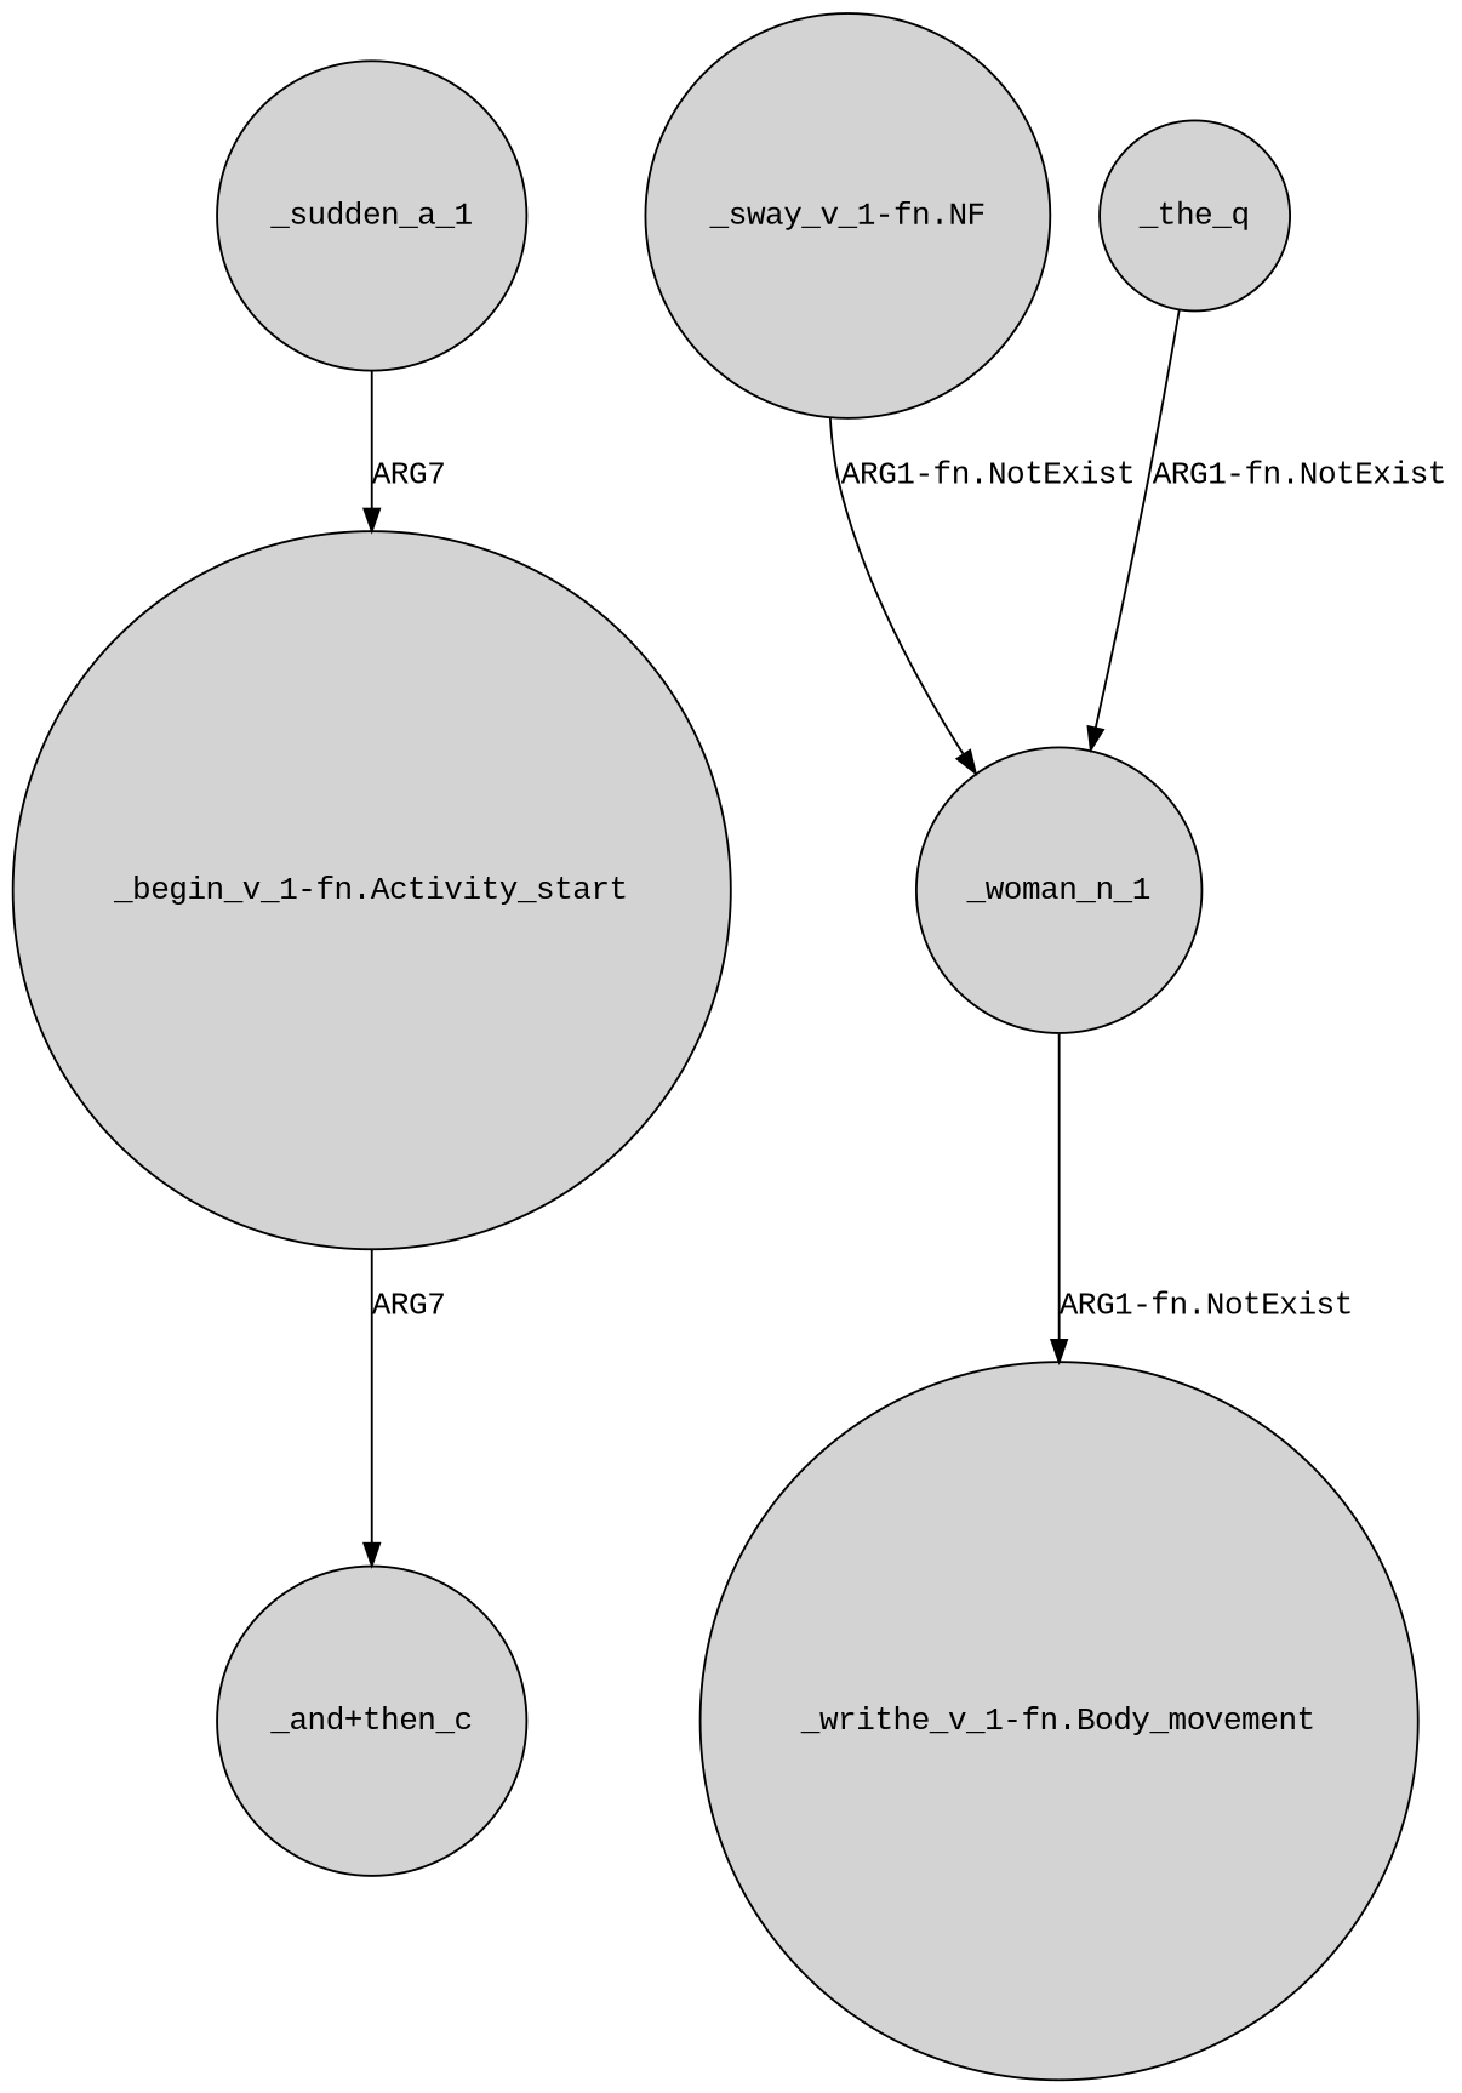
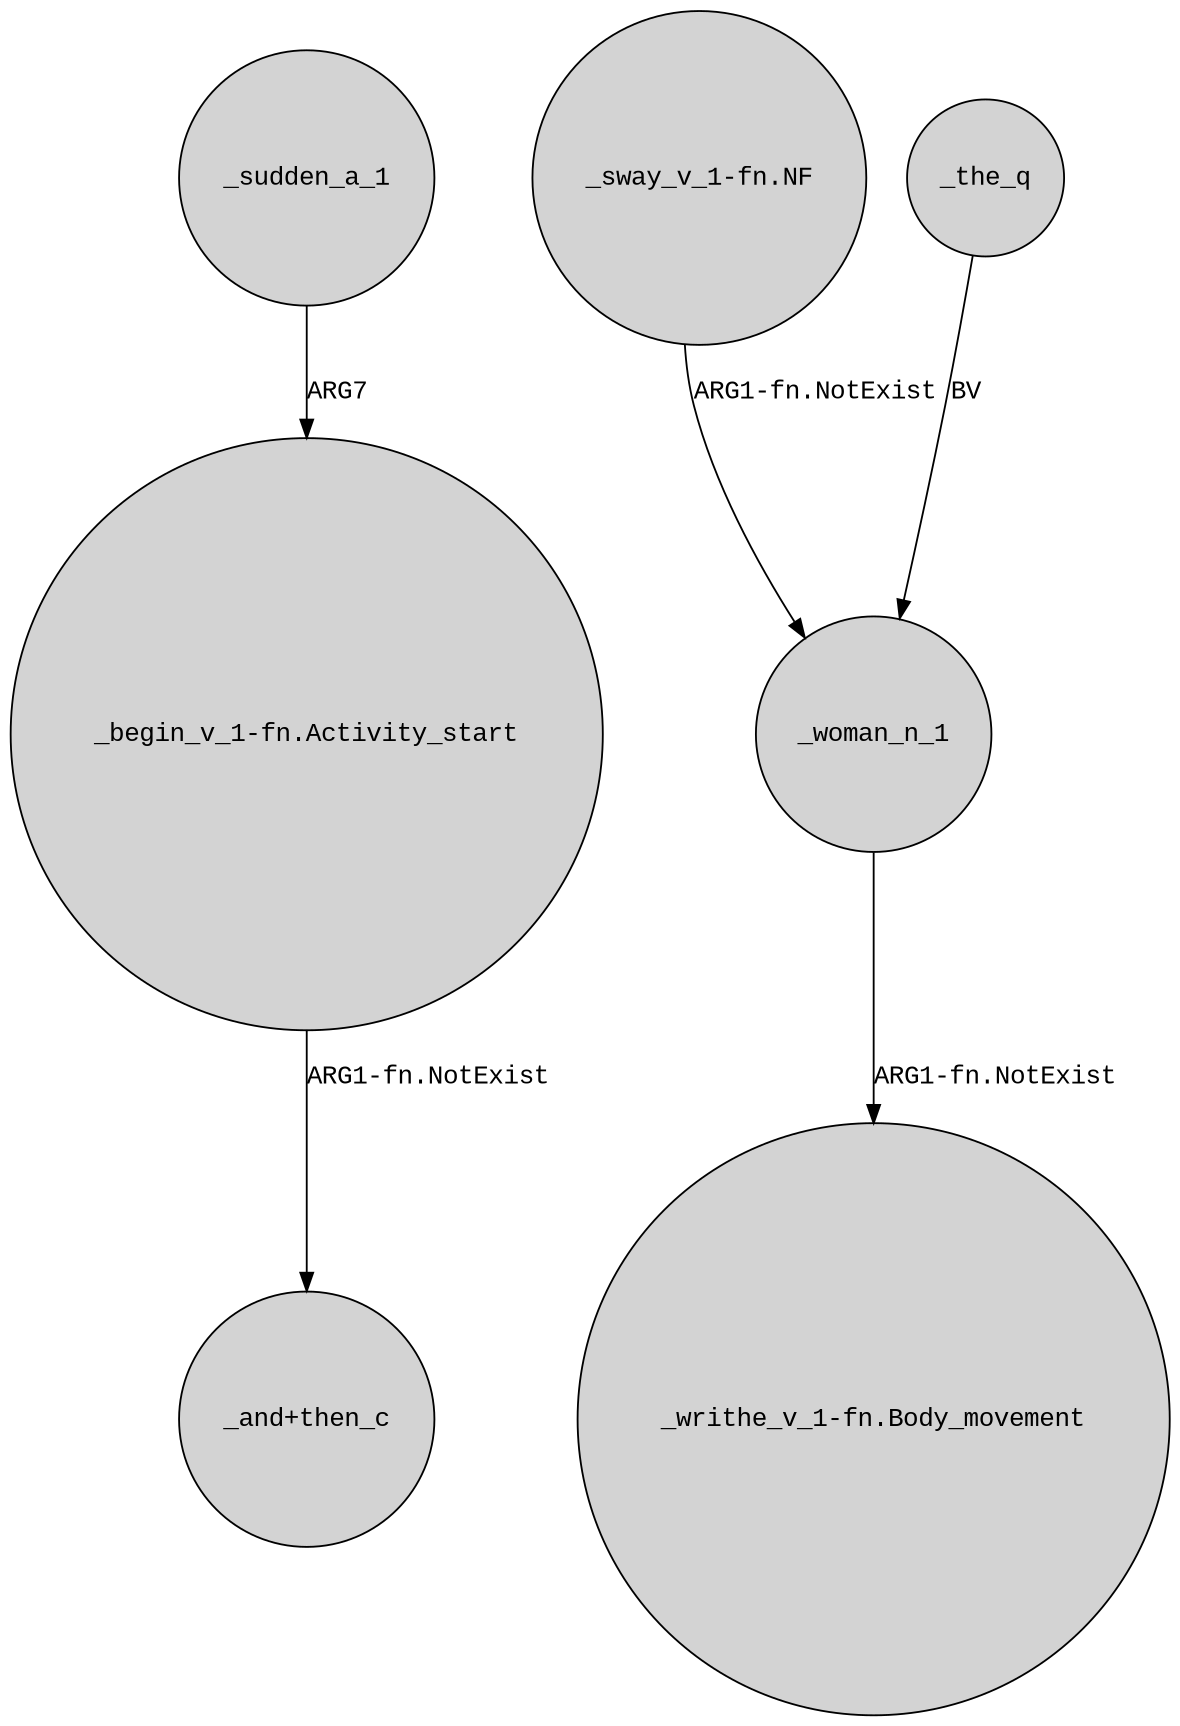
  digraph {
    fontname="Liberation Mono"
    node [fontname="Liberation Mono" shape=circle style=filled]
    edge [fontname="Liberation Mono"]
    _sudden_a_1
    "_begin_v_1-fn.Activity_start"
    "_and+then_c"
    "_sway_v_1-fn.NF"
    _woman_n_1
    "_writhe_v_1-fn.Body_movement"
    _the_q
    _sudden_a_1 -> "_begin_v_1-fn.Activity_start" [label=ARG7]
-   "_begin_v_1-fn.Activity_start" -> "_and+then_c" [label=ARG7]
+   "_begin_v_1-fn.Activity_start" -> "_and+then_c" [label="ARG1-fn.NotExist"]
    "_sway_v_1-fn.NF" -> _woman_n_1 [label="ARG1-fn.NotExist"]
    _woman_n_1 -> "_writhe_v_1-fn.Body_movement" [label="ARG1-fn.NotExist"]
-   _the_q -> _woman_n_1 [label="ARG1-fn.NotExist"]
+   _the_q -> _woman_n_1 [label=BV]
  }
